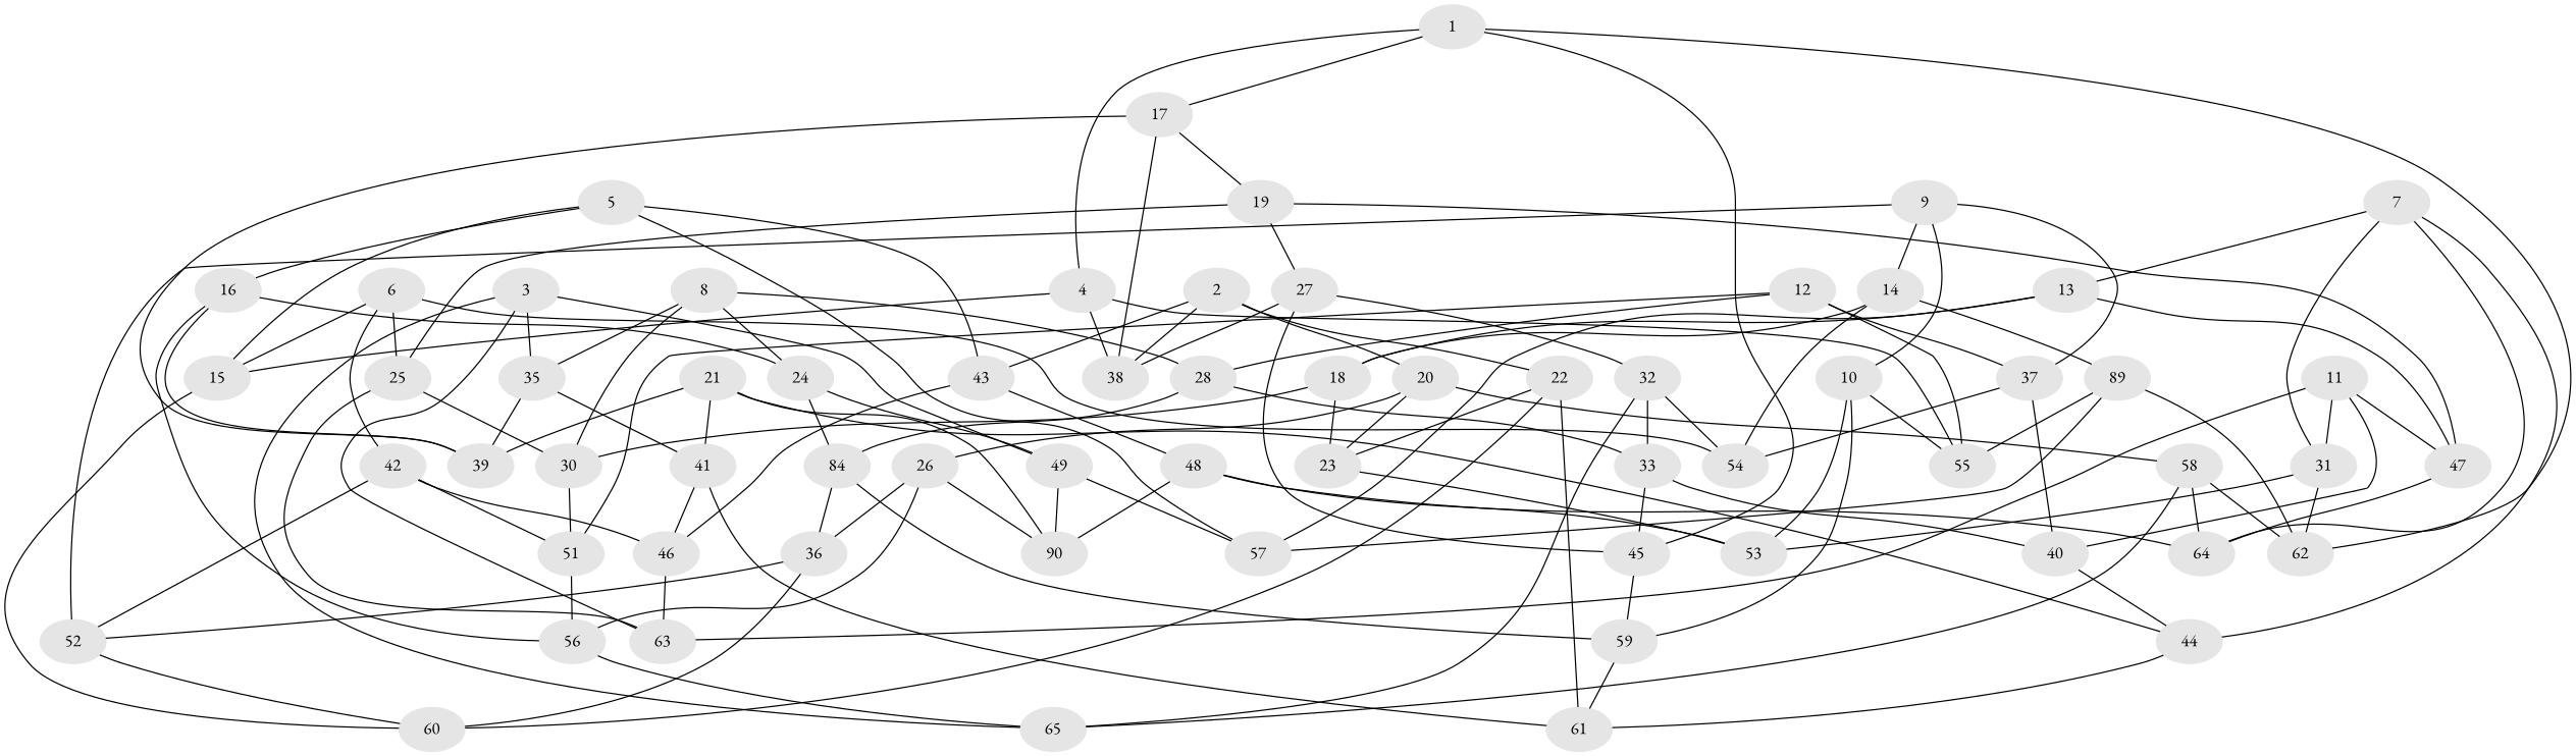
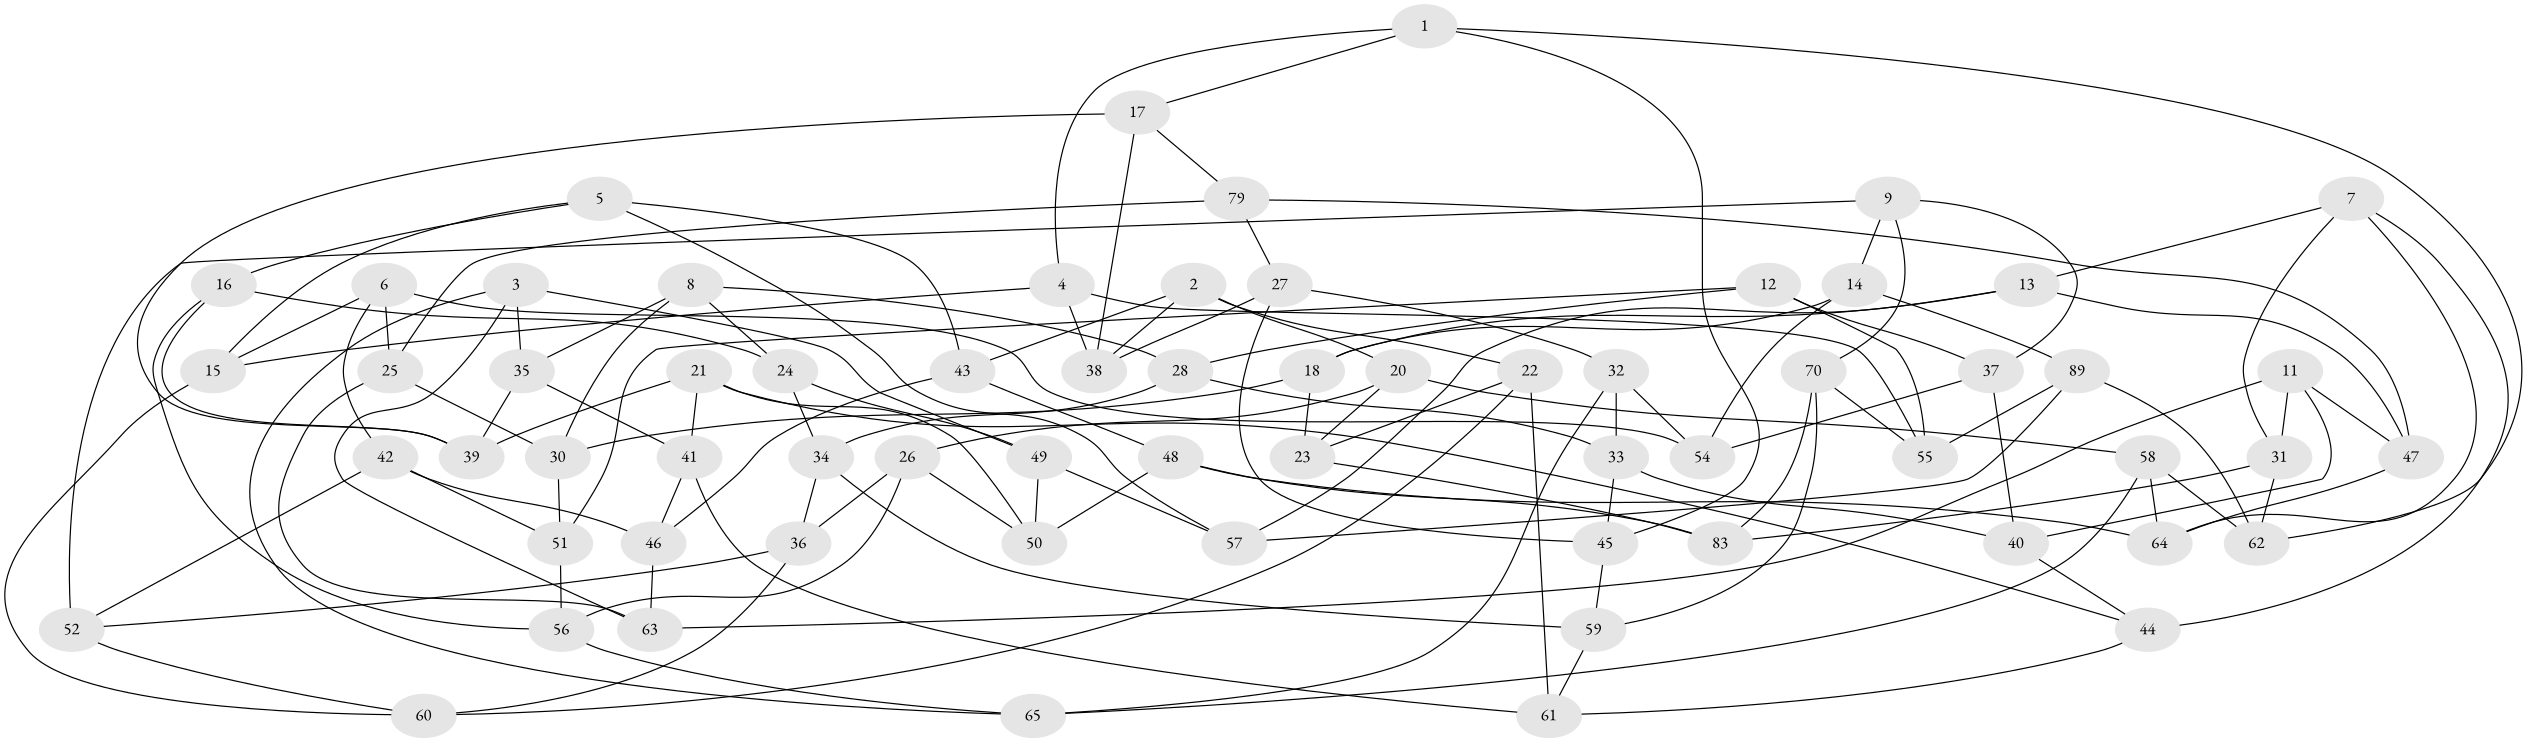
  graph {
    fontname="EB Garamond"
    node [color=gray90 fontname="EB Garamond" style=filled]
    edge [fontname="EB Garamond"]
    1
    4
    17
    45
    62
    38
    15
    55
    39
-   19
+   19 [label=79]
    59
    2
    20
    22
    43
    23
    26
    58
    60
    61
    46
    48
    3
    35
    49
    63
    65
    41
    57
-   50 [label=90]
+   50
    5
    16
    24
    56
    6
    25
    42
    54
    30
    52
    51
    7
    13
    31
    44
    64
    47
    18
-   53
+   53 [label=83]
    8
    28
-   34 [label=84]
+   34
    33
    9
-   10
+   10 [label=70]
    14
    37
    n58 [label=89]
    40
    11
    12
    27
    32
    36
    21
    1 -- 4
    1 -- 17
    1 -- 45
    1 -- 62
    4 -- 38
    4 -- 15
    4 -- 55
    17 -- 38
    17 -- 39
    17 -- 19
    45 -- 59
    15 -- 60
    19 -- 25
    19 -- 47
    19 -- 27
    59 -- 61
    2 -- 38
    2 -- 20
    2 -- 22
    2 -- 43
    20 -- 23
    20 -- 26
    20 -- 58
    22 -- 23
    22 -- 60
    22 -- 61
    43 -- 46
    43 -- 48
    23 -- 53
    26 -- 50
    26 -- 56
    26 -- 36
    58 -- 62
    58 -- 65
    58 -- 64
    46 -- 63
    48 -- 50
    48 -- 64
    48 -- 53
    3 -- 35
    3 -- 49
    3 -- 63
    3 -- 65
    35 -- 39
    35 -- 41
    49 -- 57
    49 -- 50
    41 -- 61
    41 -- 46
    5 -- 15
    5 -- 43
    5 -- 57
    5 -- 16
    16 -- 39
    16 -- 24
    16 -- 56
    24 -- 49
    24 -- 34
    56 -- 65
    6 -- 15
    6 -- 25
    6 -- 42
    6 -- 54
    25 -- 63
    25 -- 30
    42 -- 46
    42 -- 52
    42 -- 51
    30 -- 51
    52 -- 60
    51 -- 56
    7 -- 13
    7 -- 31
    7 -- 44
    7 -- 64
    13 -- 57
    13 -- 47
    13 -- 18
    31 -- 62
    31 -- 53
    44 -- 61
    47 -- 64
    18 -- 23
    18 -- 30
    8 -- 35
    8 -- 24
    8 -- 30
    8 -- 28
    28 -- 34
    28 -- 33
    34 -- 59
    34 -- 36
    33 -- 45
    33 -- 40
    9 -- 52
    9 -- 10
    9 -- 14
    9 -- 37
    10 -- 55
    10 -- 59
    10 -- 53
    14 -- 54
    14 -- 18
    14 -- n58
    37 -- 54
    37 -- 40
    n58 -- 62
    n58 -- 55
    n58 -- 57
    40 -- 44
    11 -- 63
    11 -- 31
    11 -- 47
    11 -- 40
    12 -- 55
    12 -- 51
    12 -- 28
    12 -- 37
    27 -- 45
    27 -- 38
    27 -- 32
    32 -- 65
    32 -- 54
    32 -- 33
    36 -- 60
    36 -- 52
    21 -- 39
    21 -- 41
    21 -- 50
    21 -- 44
  }
